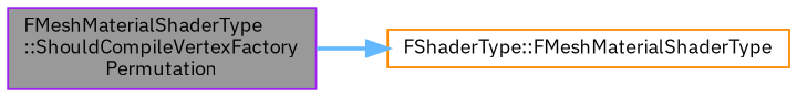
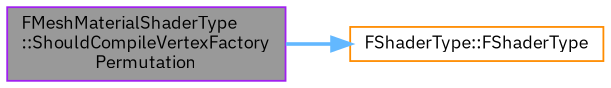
  digraph {
    rankdir=LR
    fontname="IBM Plex Sans"
    node [fontname="IBM Plex Sans" fontsize=10 shape=box style=filled]
    n1 [color=purple fillcolor=grey60 fontcolor=black height=0.2 label="FMeshMaterialShaderType\l::ShouldCompileVertexFactory\lPermutation" width=0.4]
-   n2 [color=darkorange fillcolor=white height=0.2 label="FShaderType::FMeshMaterialShaderType" width=0.4]
+   n2 [color=darkorange fillcolor=white height=0.2 label="FShaderType::FShaderType" width=0.4]
    n1 -> n2 [color=steelblue1 fontname="IBM Plex Sans" fontsize=10 labelfontname=Helvetica labelfontsize=10 style=bold arrowhead=normal]
  }
